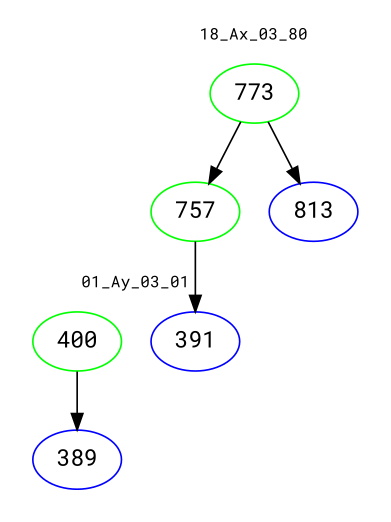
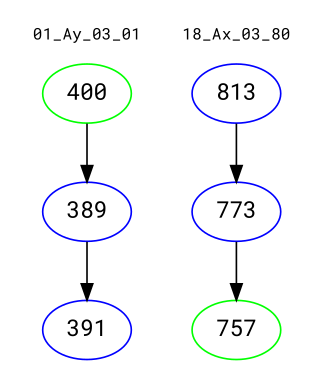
  digraph {
    fontname="Roboto Mono"
    node [color=blue fontname="Roboto Mono"]
    edge [color=black fontname="Roboto Mono"]
    n1 [label=389]
    n2 [label=391]
    n3 [color=green label=400]
-   n4 [color=green label=773]
+   n4 [label=773]
    n5 [color=green label=757]
    n6 [label=813]
    subgraph cluster_1 {
      color=white
      fontsize=10
      label="01_Ay_03_01"
      n1
      n2
      n3
    }
    subgraph cluster_2 {
      color=white
      fontsize=10
      label="18_Ax_03_80"
      n4
      n5
      n6
    }
-   n5 -> n2
+   n1 -> n2
    n3 -> n1
    n4 -> n5
-   n4 -> n6
+   n6 -> n4
  }
